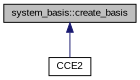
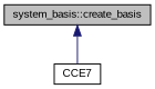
  digraph {
    rankdir=TB
    fontname="Liberation Sans"
    node [color=black fontname="Liberation Sans" fontsize=10 shape=record style=filled]
    n1 [fillcolor=grey75 fontcolor=black height=0.2 label="system_basis::create_basis" width=0.4]
-   n2 [fillcolor=white height=0.2 label=CCE2 width=0.4]
+   n2 [fillcolor=white height=0.2 label=CCE7 width=0.4]
    n1 -> n2 [color=midnightblue dir=back fontname="Liberation Sans" fontsize=10 labelfontname=FreeSans labelfontsize=10 style=solid]
  }
